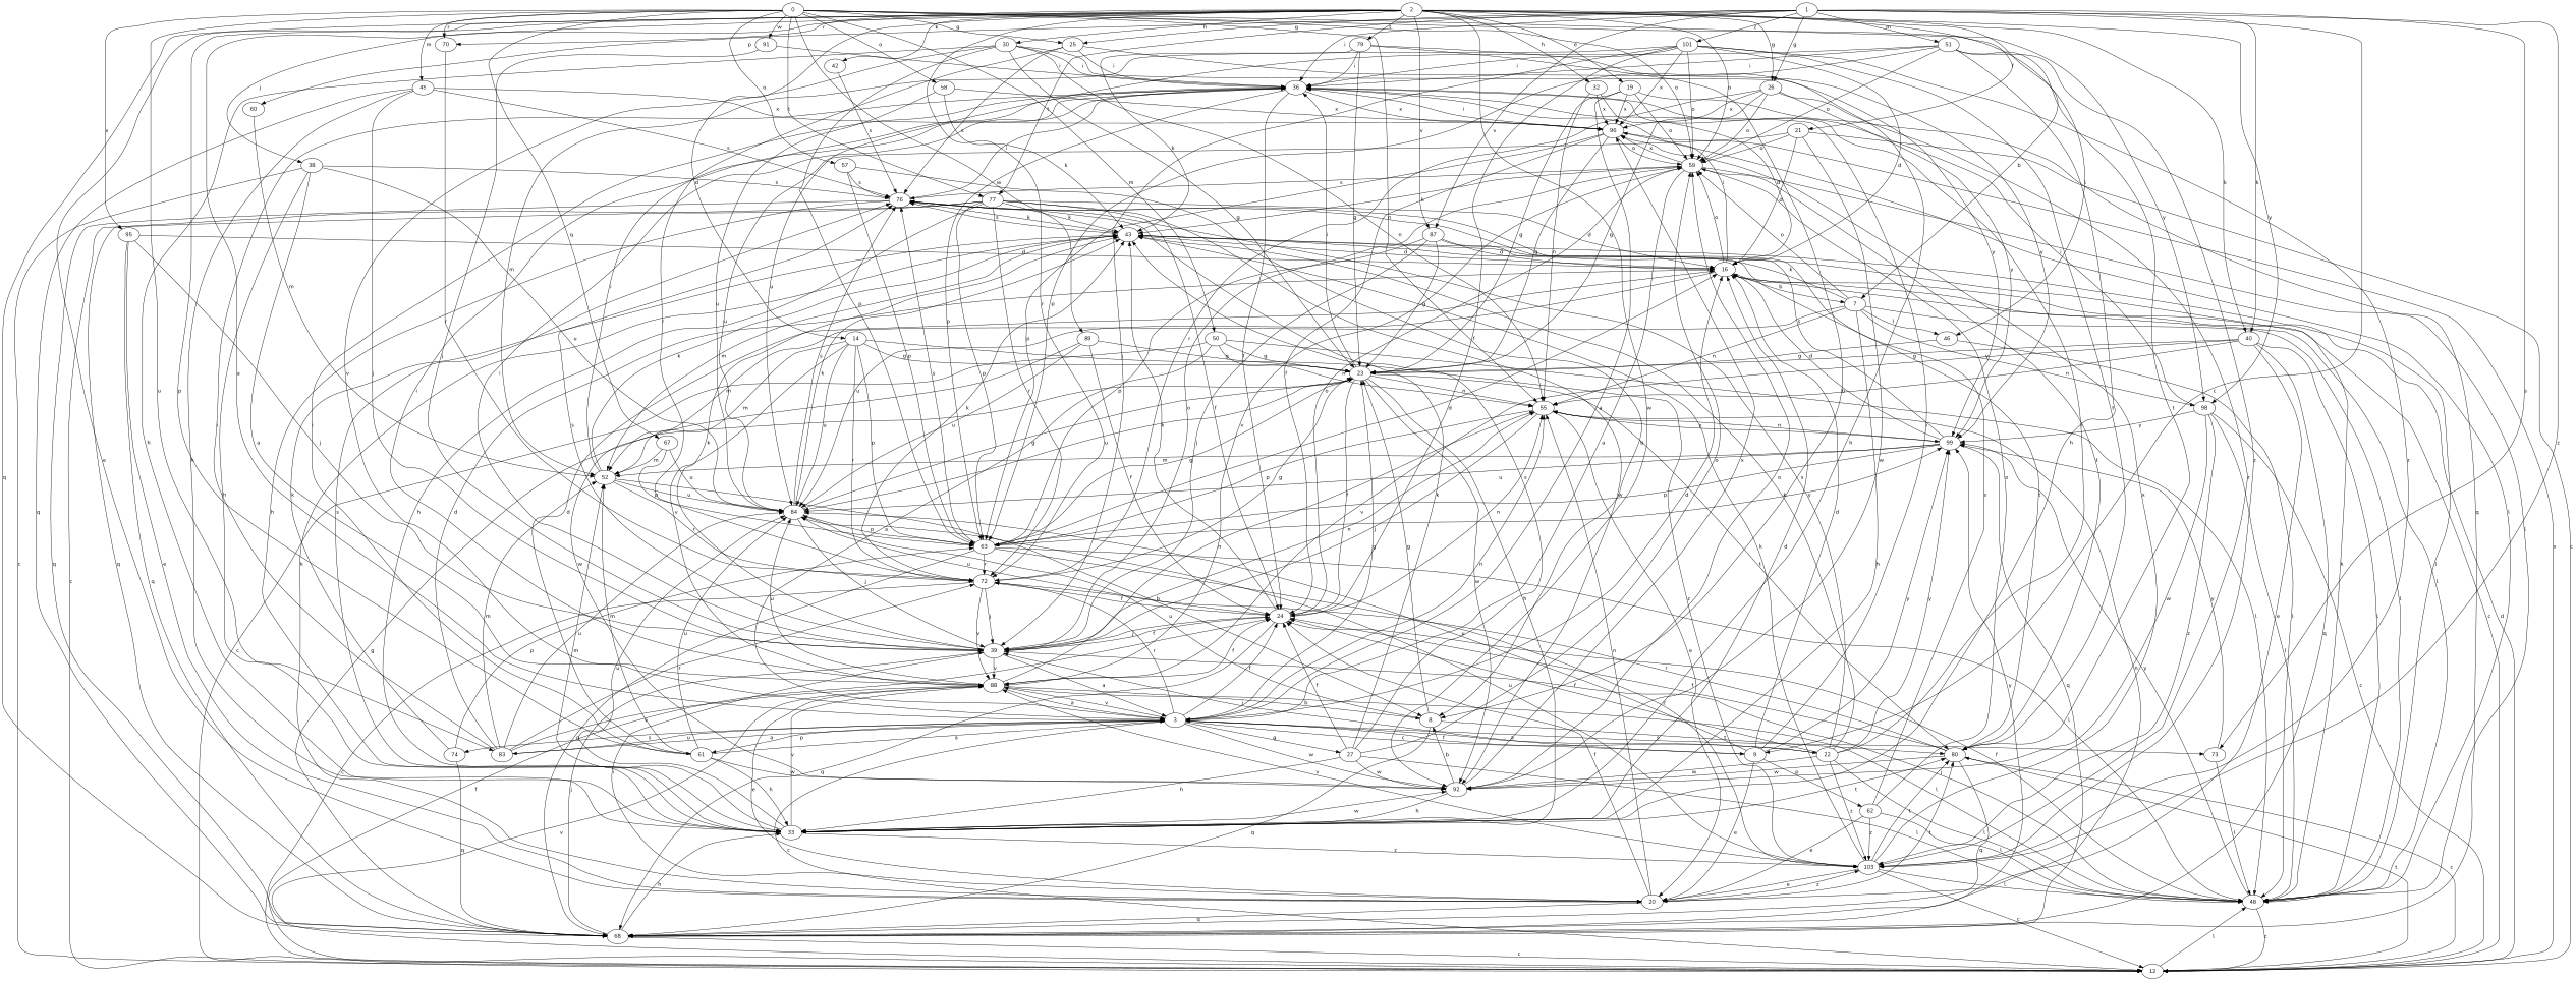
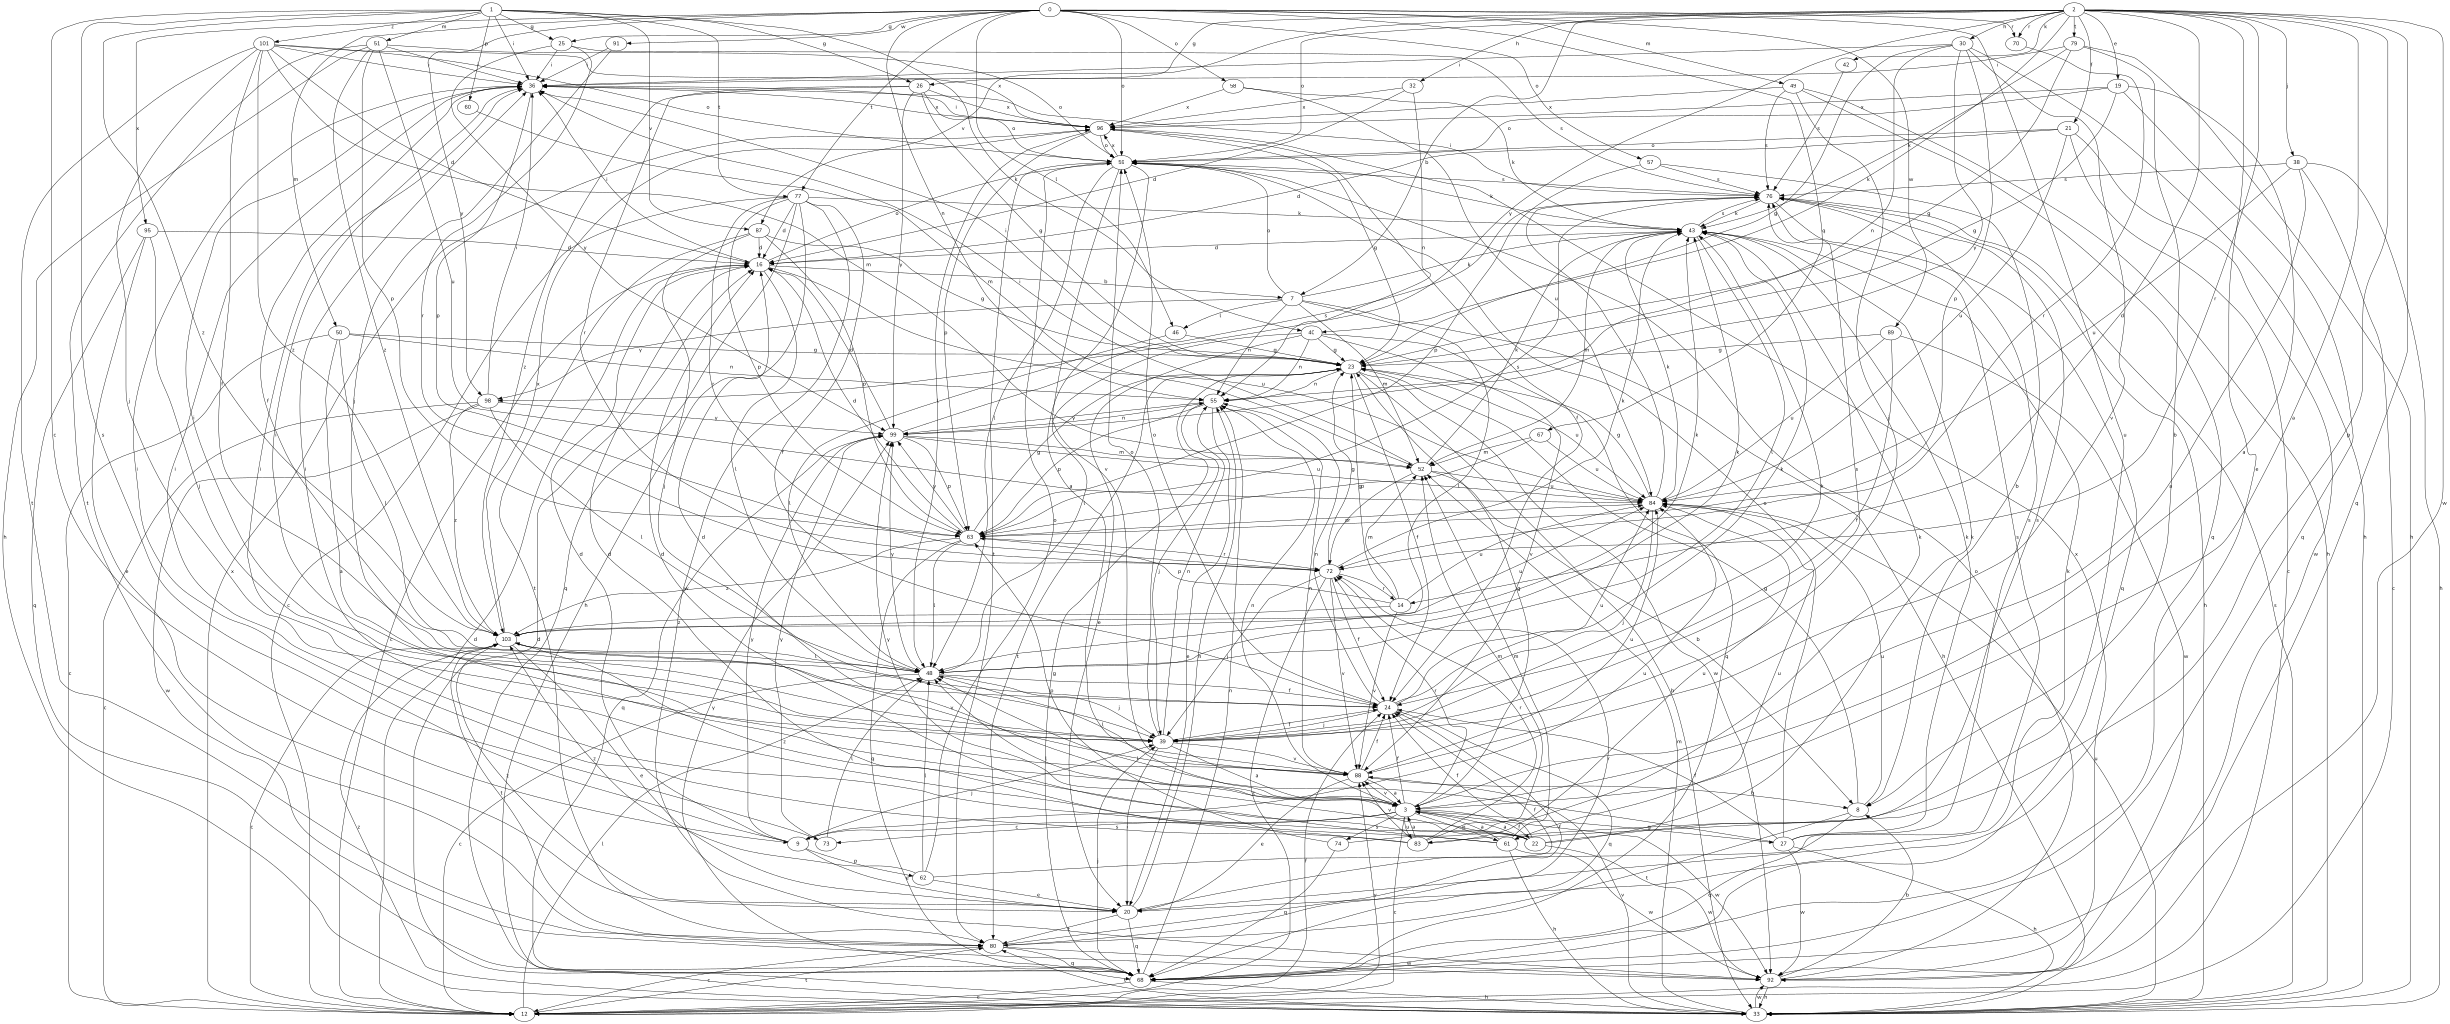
  strict digraph {
    fontname=Nunito
    node [fontname=Nunito]
    edge [fontname=Nunito]
    0
    25
    46
    49
    50
    55
    57
    58
    59
    67
    70
    77
    83
    89
    91
    95
    98
    36
    72
    99
    76
    n22 [label=23]
    48
    68
    33
    39
    96
    3
    12
    20
    63
    8
    43
    84
    88
    80
    52
    92
    16
    24
    103
    1
    9
    26
    40
    51
    60
    73
    87
    101
    62
    2
    7
    14
    19
    21
    30
    32
    38
    42
    61
    79
    22
    27
    74
    0 -> 25 [label=g]
    0 -> 46 [label=l]
    0 -> 49 [label=m]
    0 -> 50 [label=m]
    0 -> 55 [label=n]
    0 -> 57 [label=o]
    0 -> 58 [label=o]
    0 -> 59 [label=o]
    0 -> 67 [label=q]
    0 -> 70 [label=r]
    0 -> 77 [label=t]
    0 -> 83 [label=u]
    0 -> 89 [label=w]
    0 -> 91 [label=w]
    0 -> 95 [label=x]
    0 -> 98 [label=y]
    25 -> 36 [label=i]
    25 -> 72 [label=r]
    25 -> 99 [label=y]
    25 -> 76 [label=s]
    46 -> n22 [label=g]
    46 -> 48 [label=l]
    49 -> 76 [label=s]
    49 -> 68 [label=q]
    49 -> 33 [label=h]
    49 -> 39 [label=j]
    49 -> 96 [label=x]
    50 -> 55 [label=n]
    50 -> n22 [label=g]
    50 -> 48 [label=l]
    50 -> 3 [label=a]
    50 -> 12 [label=c]
    55 -> 99 [label=y]
    55 -> 39 [label=j]
    55 -> 20 [label=e]
    55 -> 63 [label=p]
    57 -> 76 [label=s]
    57 -> 63 [label=p]
    57 -> 8 [label=b]
    58 -> 96 [label=x]
    58 -> 43 [label=k]
    58 -> 84 [label=u]
    59 -> 76 [label=s]
    59 -> 48 [label=l]
    59 -> 96 [label=x]
    59 -> 3 [label=a]
    59 -> 43 [label=k]
    59 -> 88 [label=v]
    59 -> 80 [label=t]
    67 -> 63 [label=p]
    67 -> 84 [label=u]
    67 -> 52 [label=m]
    70 -> 72 [label=r]
    77 -> 72 [label=r]
    77 -> 68 [label=q]
    77 -> 33 [label=h]
    77 -> 12 [label=c]
    77 -> 63 [label=p]
    77 -> 43 [label=k]
    77 -> 92 [label=w]
    77 -> 16 [label=d]
    77 -> 24 [label=f]
    83 -> 36 [label=i]
    83 -> 72 [label=r]
    83 -> 3 [label=a]
    83 -> 84 [label=u]
    83 -> 88 [label=v]
    83 -> 52 [label=m]
    83 -> 16 [label=d]
    89 -> n22 [label=g]
    89 -> 84 [label=u]
    89 -> 92 [label=w]
    89 -> 24 [label=f]
    91 -> 36 [label=i]
    91 -> 39 [label=j]
    95 -> 68 [label=q]
    95 -> 39 [label=j]
    95 -> 20 [label=e]
    95 -> 16 [label=d]
    98 -> 36 [label=i]
    98 -> 99 [label=y]
    98 -> 48 [label=l]
    98 -> 12 [label=c]
    98 -> 92 [label=w]
    98 -> 103 [label=z]
    36 -> 96 [label=x]
    36 -> 63 [label=p]
    36 -> 24 [label=f]
    72 -> n22 [label=g]
    72 -> 39 [label=j]
    72 -> 12 [label=c]
    72 -> 43 [label=k]
    72 -> 88 [label=v]
    72 -> 24 [label=f]
    99 -> 55 [label=n]
    99 -> 76 [label=s]
    99 -> 68 [label=q]
    99 -> 63 [label=p]
    99 -> 84 [label=u]
    99 -> 52 [label=m]
    99 -> 16 [label=d]
    76 -> 36 [label=i]
    76 -> 68 [label=q]
    76 -> 33 [label=h]
    76 -> 43 [label=k]
    n22 -> 55 [label=n]
    n22 -> 36 [label=i]
    n22 -> 33 [label=h]
    n22 -> 84 [label=u]
    n22 -> 80 [label=t]
    n22 -> 92 [label=w]
    n22 -> 24 [label=f]
    48 -> 99 [label=y]
    48 -> 39 [label=j]
    48 -> 12 [label=c]
    48 -> 43 [label=k]
    48 -> 24 [label=f]
    68 -> 55 [label=n]
    68 -> 99 [label=y]
    68 -> n22 [label=g]
    68 -> 33 [label=h]
    68 -> 39 [label=j]
    68 -> 12 [label=c]
    33 -> 76 [label=s]
    33 -> 84 [label=u]
    33 -> 88 [label=v]
    33 -> 80 [label=t]
    33 -> 52 [label=m]
    33 -> 92 [label=w]
    33 -> 16 [label=d]
    33 -> 103 [label=z]
    39 -> 55 [label=n]
    39 -> 59 [label=o]
    39 -> 36 [label=i]
    39 -> 76 [label=s]
    39 -> 3 [label=a]
    39 -> 20 [label=i]
    39 -> 43 [label=k]
    39 -> 88 [label=v]
    39 -> 24 [label=f]
    96 -> 59 [label=o]
    96 -> 36 [label=i]
    96 -> n22 [label=g]
    96 -> 48 [label=l]
    96 -> 63 [label=p]
    96 -> 24 [label=f]
    3 -> 55 [label=n]
    3 -> 83 [label=u]
    3 -> 72 [label=r]
    3 -> n22 [label=g]
    3 -> 12 [label=c]
    3 -> 88 [label=v]
    3 -> 92 [label=w]
    3 -> 16 [label=d]
    3 -> 24 [label=f]
    3 -> 9 [label=c]
    3 -> 73 [label=s]
    3 -> 61 [label=p]
    3 -> 22 [label=f]
    3 -> 27 [label=g]
    3 -> 74 [label=s]
    12 -> 48 [label=l]
    12 -> 96 [label=x]
    12 -> 88 [label=v]
    12 -> 80 [label=t]
    12 -> 16 [label=d]
    12 -> 24 [label=f]
    20 -> 55 [label=n]
    20 -> 68 [label=q]
    20 -> 43 [label=k]
    20 -> 80 [label=t]
    20 -> 24 [label=f]
    20 -> 103 [label=z]
    63 -> 72 [label=r]
    63 -> 99 [label=y]
    63 -> 76 [label=s]
    63 -> n22 [label=g]
    63 -> 48 [label=l]
    63 -> 68 [label=q]
    63 -> 16 [label=d]
    63 -> 103 [label=z]
    8 -> n22 [label=g]
    8 -> 68 [label=q]
    8 -> 84 [label=u]
    8 -> 80 [label=t]
    43 -> 76 [label=s]
    43 -> 48 [label=l]
    43 -> 52 [label=m]
    43 -> 16 [label=d]
    84 -> 76 [label=s]
    84 -> n22 [label=g]
    84 -> 39 [label=j]
    84 -> 63 [label=p]
    84 -> 43 [label=k]
    88 -> 55 [label=n]
    88 -> 36 [label=i]
    88 -> 48 [label=l]
    88 -> 3 [label=a]
    88 -> 20 [label=e]
    88 -> 8 [label=b]
    88 -> 84 [label=u]
    88 -> 24 [label=f]
    80 -> 72 [label=r]
    80 -> 68 [label=q]
    80 -> 12 [label=c]
    80 -> 92 [label=w]
    80 -> 24 [label=f]
    52 -> 36 [label=i]
    52 -> 72 [label=r]
    52 -> 8 [label=b]
    52 -> 43 [label=k]
    52 -> 84 [label=u]
    92 -> 59 [label=o]
    92 -> 33 [label=h]
    92 -> 96 [label=x]
    92 -> 8 [label=b]
    16 -> 59 [label=o]
    16 -> 36 [label=i]
    16 -> 48 [label=l]
    16 -> 12 [label=c]
    16 -> 84 [label=u]
    16 -> 7 [label=b]
    24 -> 55 [label=n]
    24 -> 59 [label=o]
    24 -> 68 [label=q]
    24 -> 39 [label=j]
    24 -> 43 [label=k]
    24 -> 84 [label=u]
    103 -> 48 [label=l]
    103 -> 96 [label=x]
    103 -> 12 [label=c]
    103 -> 20 [label=e]
    103 -> 43 [label=k]
    103 -> 84 [label=u]
    103 -> 88 [label=v]
    103 -> 80 [label=t]
    1 -> 25 [label=g]
    1 -> 77 [label=t]
    1 -> 36 [label=i]
    1 -> 103 [label=z]
    1 -> 9 [label=c]
    1 -> 26 [label=g]
    1 -> 40 [label=k]
    1 -> 51 [label=m]
    1 -> 60 [label=p]
    1 -> 73 [label=s]
    1 -> 87 [label=v]
    1 -> 101 [label=z]
    9 -> 36 [label=i]
    9 -> 99 [label=y]
    9 -> 39 [label=j]
    9 -> 20 [label=e]
    9 -> 84 [label=u]
    9 -> 16 [label=d]
    9 -> 62 [label=p]
    26 -> 59 [label=o]
    26 -> 72 [label=r]
    26 -> 99 [label=y]
    26 -> n22 [label=g]
    26 -> 96 [label=x]
    26 -> 103 [label=z]
    40 -> 55 [label=n]
    40 -> n22 [label=g]
    40 -> 48 [label=l]
    40 -> 68 [label=q]
    40 -> 20 [label=e]
    40 -> 88 [label=v]
    51 -> 59 [label=o]
    51 -> 36 [label=i]
    51 -> 33 [label=h]
    51 -> 63 [label=p]
    51 -> 84 [label=u]
    51 -> 80 [label=t]
    51 -> 103 [label=z]
    60 -> 52 [label=m]
    73 -> 99 [label=y]
    73 -> 48 [label=l]
    87 -> n22 [label=g]
    87 -> 39 [label=j]
    87 -> 63 [label=p]
    87 -> 80 [label=t]
    87 -> 16 [label=d]
    101 -> 59 [label=o]
    101 -> 36 [label=i]
    101 -> 39 [label=j]
    101 -> 96 [label=x]
    101 -> 80 [label=t]
    101 -> 52 [label=m]
    101 -> 16 [label=d]
    101 -> 24 [label=f]
    101 -> 103 [label=z]
    62 -> 59 [label=o]
    62 -> 76 [label=s]
    62 -> 48 [label=l]
    62 -> 20 [label=e]
    62 -> 103 [label=z]
    2 -> 59 [label=o]
    2 -> 70 [label=r]
    2 -> 98 [label=y]
    2 -> 72 [label=r]
    2 -> 68 [label=q]
    2 -> 3 [label=a]
    2 -> 20 [label=e]
    2 -> 92 [label=w]
    2 -> 26 [label=g]
    2 -> 40 [label=k]
    2 -> 87 [label=v]
    2 -> 7 [label=b]
    2 -> 14 [label=d]
    2 -> 19 [label=e]
    2 -> 21 [label=f]
    2 -> 30 [label=h]
    2 -> 32 [label=h]
    2 -> 38 [label=j]
    2 -> 42 [label=k]
    2 -> 61 [label=p]
    2 -> 79 [label=t]
    7 -> 46 [label=l]
    7 -> 55 [label=n]
    7 -> 59 [label=o]
    7 -> 98 [label=y]
    7 -> 48 [label=l]
    7 -> 33 [label=h]
    7 -> 43 [label=k]
    7 -> 52 [label=m]
-   14 -> 72 [label=r]
+   72 -> 14 [label=r]
    14 -> n22 [label=g]
    14 -> 63 [label=p]
    14 -> 84 [label=u]
    14 -> 88 [label=v]
    14 -> 52 [label=m]
    14 -> 103 [label=z]
    19 -> 59 [label=o]
    19 -> n22 [label=g]
    19 -> 68 [label=q]
    19 -> 96 [label=x]
    19 -> 3 [label=a]
    21 -> 59 [label=o]
    21 -> 12 [label=c]
    21 -> 84 [label=u]
    21 -> 92 [label=w]
    21 -> 16 [label=d]
    30 -> 55 [label=n]
    30 -> 36 [label=i]
    30 -> 99 [label=y]
    30 -> n22 [label=g]
    30 -> 33 [label=h]
    30 -> 63 [label=p]
    30 -> 88 [label=v]
    32 -> 55 [label=n]
    32 -> 96 [label=x]
    32 -> 16 [label=d]
    38 -> 76 [label=s]
    38 -> 33 [label=h]
    38 -> 3 [label=a]
    38 -> 12 [label=c]
    38 -> 84 [label=u]
    42 -> 76 [label=s]
    61 -> 36 [label=i]
    61 -> 33 [label=h]
    61 -> 3 [label=a]
    61 -> 84 [label=u]
    61 -> 52 [label=m]
    61 -> 92 [label=w]
    61 -> 16 [label=d]
    79 -> 36 [label=i]
    79 -> n22 [label=g]
    79 -> 33 [label=h]
    79 -> 8 [label=b]
    79 -> 43 [label=k]
    22 -> 36 [label=i]
    22 -> 99 [label=y]
    22 -> 76 [label=s]
    22 -> 48 [label=l]
    22 -> 3 [label=a]
    22 -> 43 [label=k]
    22 -> 92 [label=w]
    22 -> 24 [label=f]
    22 -> 103 [label=z]
    27 -> 59 [label=o]
    27 -> 76 [label=s]
    27 -> 48 [label=l]
    27 -> 33 [label=h]
    27 -> 43 [label=k]
    27 -> 92 [label=w]
    27 -> 24 [label=f]
    74 -> 68 [label=q]
    74 -> 63 [label=p]
    74 -> 43 [label=k]
  }
